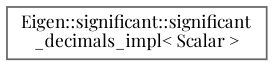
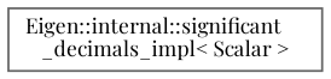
  digraph {
    rankdir=LR
    fontname="Playfair Display"
-   n1 [color=grey40 fillcolor=white fontname="Playfair Display" fontsize=10 height=0.2 label="Eigen::significant::significant\l_decimals_impl\< Scalar \>" shape=box style=filled width=0.4]
+   n1 [color=grey40 fillcolor=white fontname="Playfair Display" fontsize=10 height=0.2 label="Eigen::internal::significant\l_decimals_impl\< Scalar \>" shape=box style=filled width=0.4]
  }
